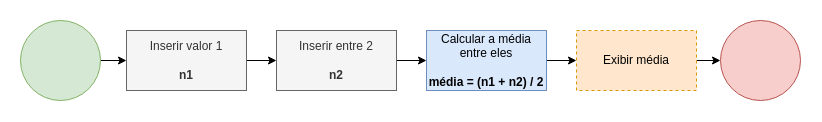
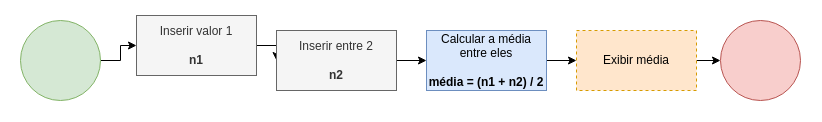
  <mxCell id="0" />
  <mxCell id="1" parent="0" />
  <mxCell id="2" style="edgeStyle=orthogonalEdgeStyle;rounded=0;orthogonalLoop=1;jettySize=auto;html=1;exitX=1;exitY=0.5;exitDx=0;exitDy=0;" edge="1" parent="1" source="3" target="6"><mxGeometry relative="1" as="geometry" /></mxCell>
  <mxCell id="3" value="" style="ellipse;whiteSpace=wrap;html=1;aspect=fixed;fillColor=#d5e8d4;strokeColor=#82b366;" vertex="1" parent="1"><mxGeometry x="20" y="20" width="80" height="80" as="geometry" /></mxCell>
  <mxCell id="4" value="" style="ellipse;whiteSpace=wrap;html=1;aspect=fixed;fillColor=#f8cecc;strokeColor=#b85450;" vertex="1" parent="1"><mxGeometry x="720" y="20" width="80" height="80" as="geometry" /></mxCell>
  <mxCell id="5" style="edgeStyle=orthogonalEdgeStyle;rounded=0;orthogonalLoop=1;jettySize=auto;html=1;exitX=1;exitY=0.5;exitDx=0;exitDy=0;" edge="1" parent="1" source="6" target="8"><mxGeometry relative="1" as="geometry" /></mxCell>
- <mxCell id="6" value="Inserir valor 1&lt;div&gt;&lt;br&gt;&lt;/div&gt;&lt;div&gt;&lt;b&gt;n1&lt;/b&gt;&lt;/div&gt;" style="rounded=0;whiteSpace=wrap;html=1;fillColor=#f5f5f5;strokeColor=#666666;fontColor=#333333;" vertex="1" parent="1"><mxGeometry x="126" y="30" width="120" height="60" as="geometry" /></mxCell>
+ <mxCell id="6" value="Inserir valor 1&lt;div&gt;&lt;br&gt;&lt;/div&gt;&lt;div&gt;&lt;b&gt;n1&lt;/b&gt;&lt;/div&gt;" style="rounded=0;whiteSpace=wrap;html=1;fillColor=#f5f5f5;strokeColor=#666666;fontColor=#333333;" vertex="1" parent="1"><mxGeometry x="136" y="15" width="120" height="60" as="geometry" /></mxCell>
  <mxCell id="7" style="edgeStyle=orthogonalEdgeStyle;rounded=0;orthogonalLoop=1;jettySize=auto;html=1;exitX=1;exitY=0.5;exitDx=0;exitDy=0;" edge="1" parent="1" source="8" target="10"><mxGeometry relative="1" as="geometry" /></mxCell>
  <mxCell id="8" value="Inserir entre 2&lt;div&gt;&lt;br&gt;&lt;/div&gt;&lt;div&gt;&lt;b&gt;n2&lt;/b&gt;&lt;/div&gt;" style="rounded=0;whiteSpace=wrap;html=1;fillColor=#f5f5f5;fontColor=#333333;strokeColor=#666666;" vertex="1" parent="1"><mxGeometry x="276" y="30" width="120" height="60" as="geometry" /></mxCell>
  <mxCell id="9" style="edgeStyle=orthogonalEdgeStyle;rounded=0;orthogonalLoop=1;jettySize=auto;html=1;exitX=1;exitY=0.5;exitDx=0;exitDy=0;" edge="1" parent="1" source="10" target="12"><mxGeometry relative="1" as="geometry" /></mxCell>
  <mxCell id="10" value="Calcular a média entre eles&lt;div&gt;&lt;br&gt;&lt;/div&gt;&lt;div&gt;&lt;b&gt;média = (n1 + n2) / 2&lt;/b&gt;&lt;/div&gt;" style="rounded=0;whiteSpace=wrap;html=1;fillColor=#dae8fc;strokeColor=#6c8ebf;" vertex="1" parent="1"><mxGeometry x="426" y="30" width="120" height="60" as="geometry" /></mxCell>
  <mxCell id="11" style="edgeStyle=orthogonalEdgeStyle;rounded=0;orthogonalLoop=1;jettySize=auto;html=1;exitX=1;exitY=0.5;exitDx=0;exitDy=0;" edge="1" parent="1" source="12" target="4"><mxGeometry relative="1" as="geometry" /></mxCell>
  <mxCell id="12" value="Exibir média" style="rounded=0;whiteSpace=wrap;html=1;fillColor=#ffe6cc;strokeColor=#d79b00;dashed=1;" vertex="1" parent="1"><mxGeometry x="576" y="30" width="120" height="60" as="geometry" /></mxCell>
